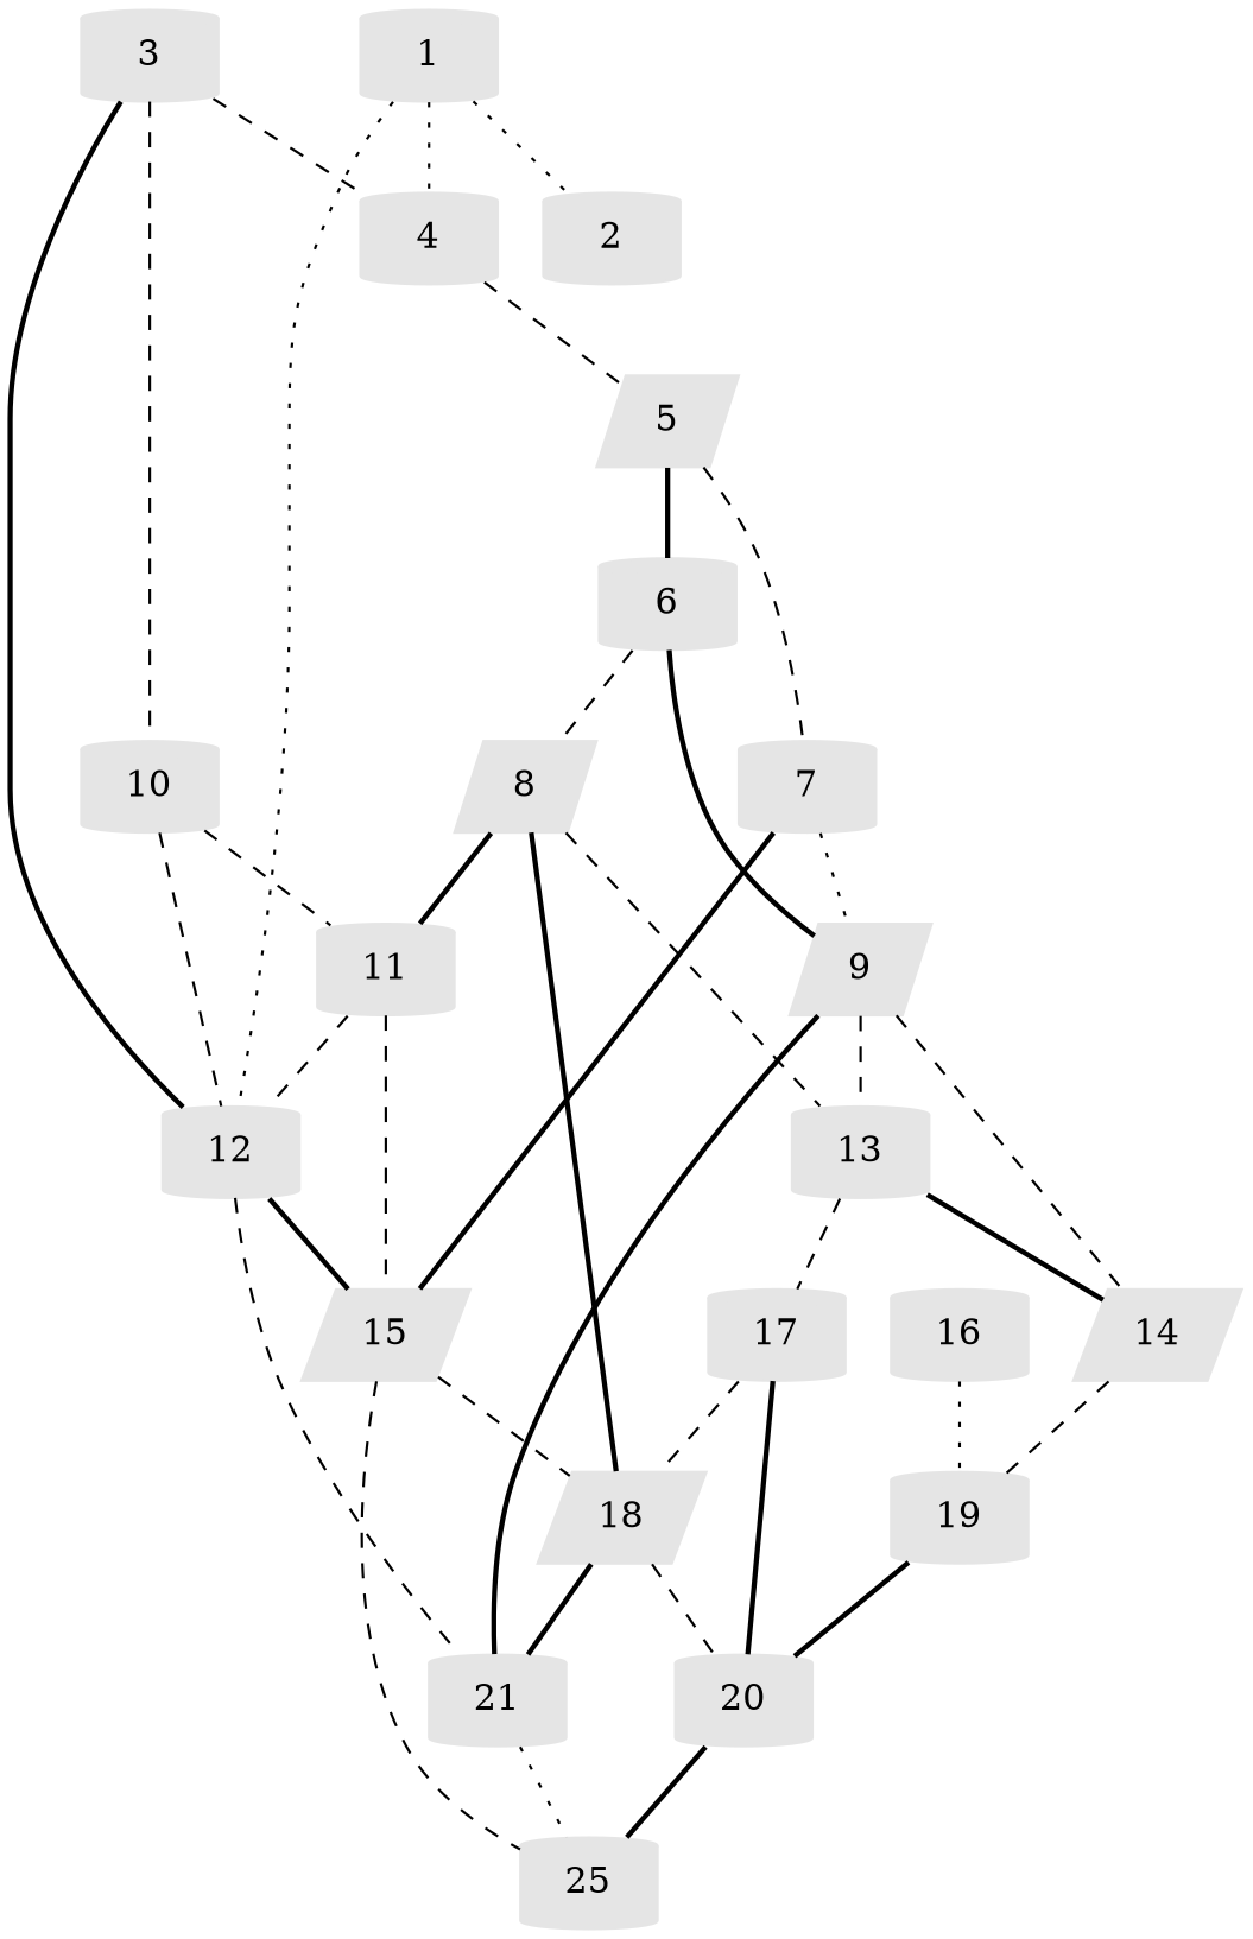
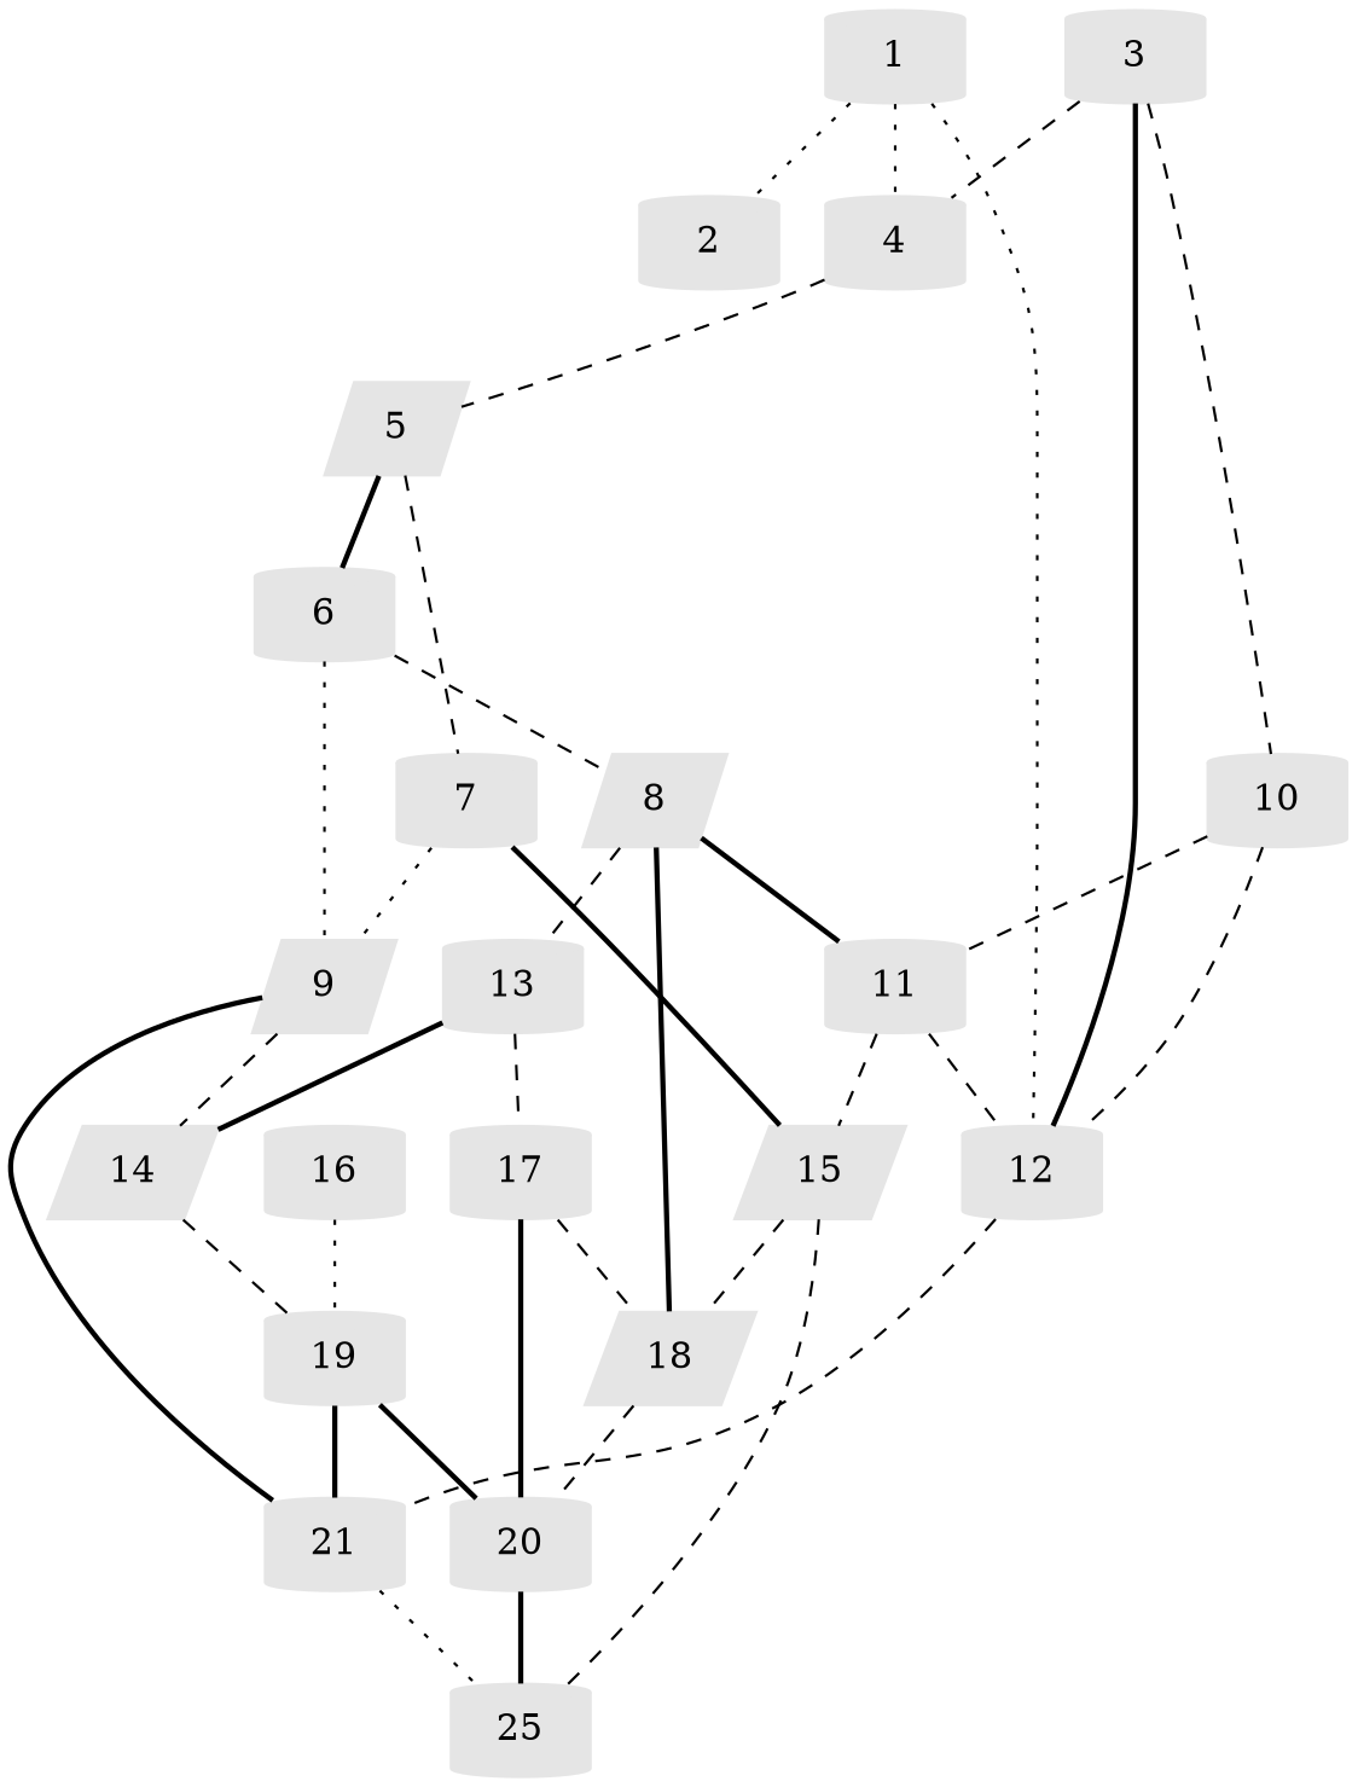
  graph {
    node [color=gray90 shape=cylinder style=filled]
    edge [style=dashed weight=1.0]
    1
    2
    4
    12
    5 [shape=parallelogram]
    21
    15 [shape=parallelogram]
    6
    7
    3
    10
    11
    8 [shape=parallelogram]
    9 [shape=parallelogram]
    13
    18 [shape=parallelogram]
    14 [shape=parallelogram]
    17
    20
    19
    n21 [label=25]
    16
    1 -- 2 [style=dotted]
    1 -- 4 [style=dotted]
    1 -- 12 [style=dotted]
    4 -- 5
    12 -- 21 [weight=2.0]
-   12 -- 15 [style=bold]
    5 -- 6 [style=bold weight=2.0]
    5 -- 7
    21 -- n21 [style=dotted]
    15 -- 18 [weight=2.0]
    15 -- n21
    6 -- 8
-   6 -- 9 [style=bold weight=2.0]
+   6 -- 9 [style=dotted weight=2.0]
    7 -- 15 [style=bold weight=2.0]
    7 -- 9 [style=dotted]
    3 -- 4
    3 -- 12 [style=bold]
    3 -- 10
    10 -- 12
    10 -- 11 [weight=2.0]
    11 -- 12
    11 -- 15
    8 -- 11 [style=bold]
    8 -- 13
    8 -- 18 [style=bold]
    9 -- 21 [style=bold]
-   9 -- 13
    9 -- 14
    13 -- 14 [style=bold weight=2.0]
    13 -- 17
    18 -- 20
    14 -- 19 [weight=2.0]
    17 -- 18 [weight=2.0]
    17 -- 20 [style=bold weight=2.0]
    20 -- n21 [style=bold weight=2.0]
-   18 -- 21 [style=bold weight=2.0]
+   19 -- 21 [style=bold weight=2.0]
    19 -- 20 [style=bold]
    16 -- 19 [style=dotted weight=2.0]
  }
